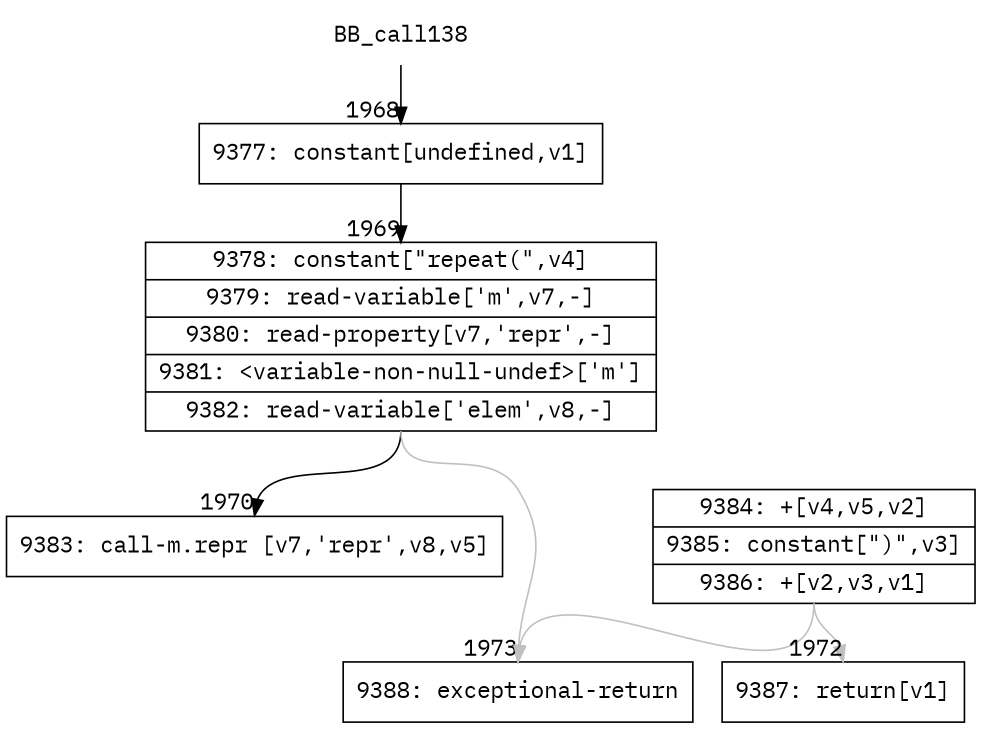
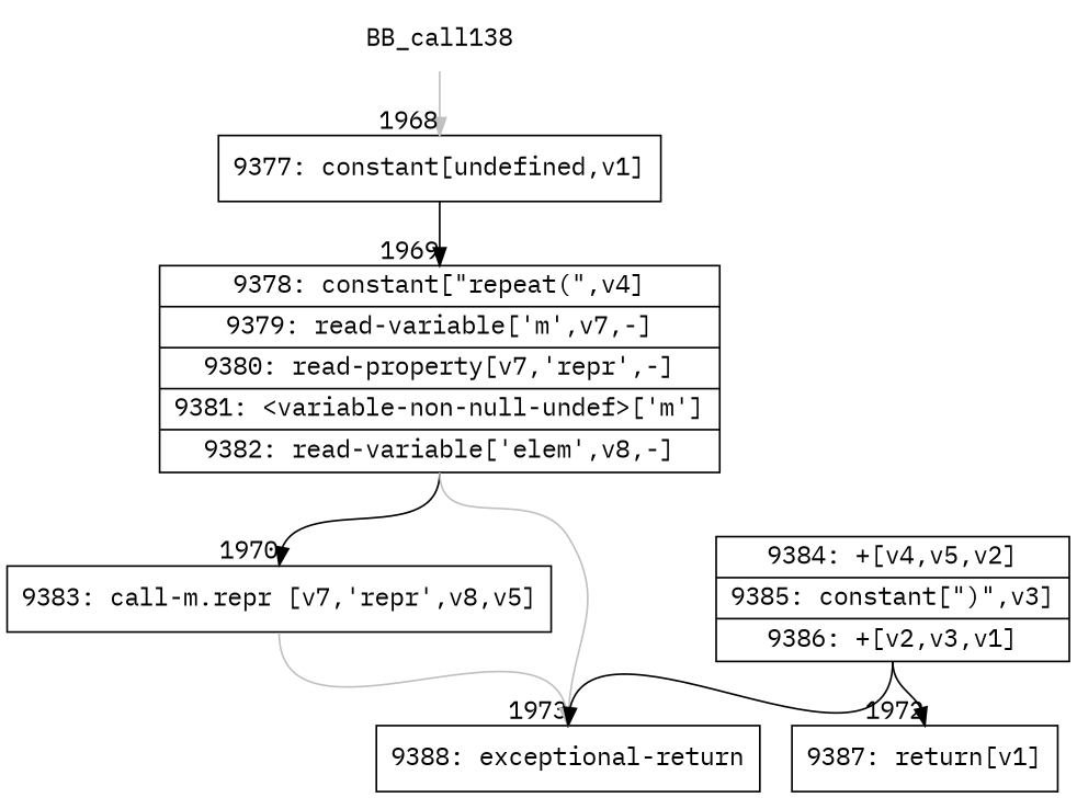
  digraph {
    fontname="IBM Plex Mono"
    rankdir=TD
    node [fontname="IBM Plex Mono" shape=record]
    edge [fontname="IBM Plex Mono" headport=n tailport=s]
    n1 [label=BB_call138 shape=none]
    n2 [label="{9377: constant[undefined,v1]}"]
    n3 [label="{9378: constant[\"repeat(\",v4]|9379: read-variable['m',v7,-]|9380: read-property[v7,'repr',-]|9381: \<variable-non-null-undef\>['m']|9382: read-variable['elem',v8,-]}"]
    n4 [label="{9383: call-m.repr [v7,'repr',v8,v5]}"]
    n5 [label="{9388: exceptional-return}"]
    n6 [label="{9384: +[v4,v5,v2]|9385: constant[\")\",v3]|9386: +[v2,v3,v1]}"]
    n7 [label="{9387: return[v1]}"]
-   n1 -> n2 [headlabel="    1968"]
+   n1 -> n2 [headlabel="    1968" color=gray]
    n2 -> n3 [headlabel="      1969"]
    n3 -> n4 [headlabel="      1970"]
    n3 -> n5 [color=gray headlabel="      1973"]
-   n6 -> n5 [color=gray]
-   n6 -> n7 [headlabel="      1972" color=gray]
+   n4 -> n5 [color=gray]
+   n6 -> n5 [color=black]
+   n6 -> n7 [headlabel="      1972"]
  }
